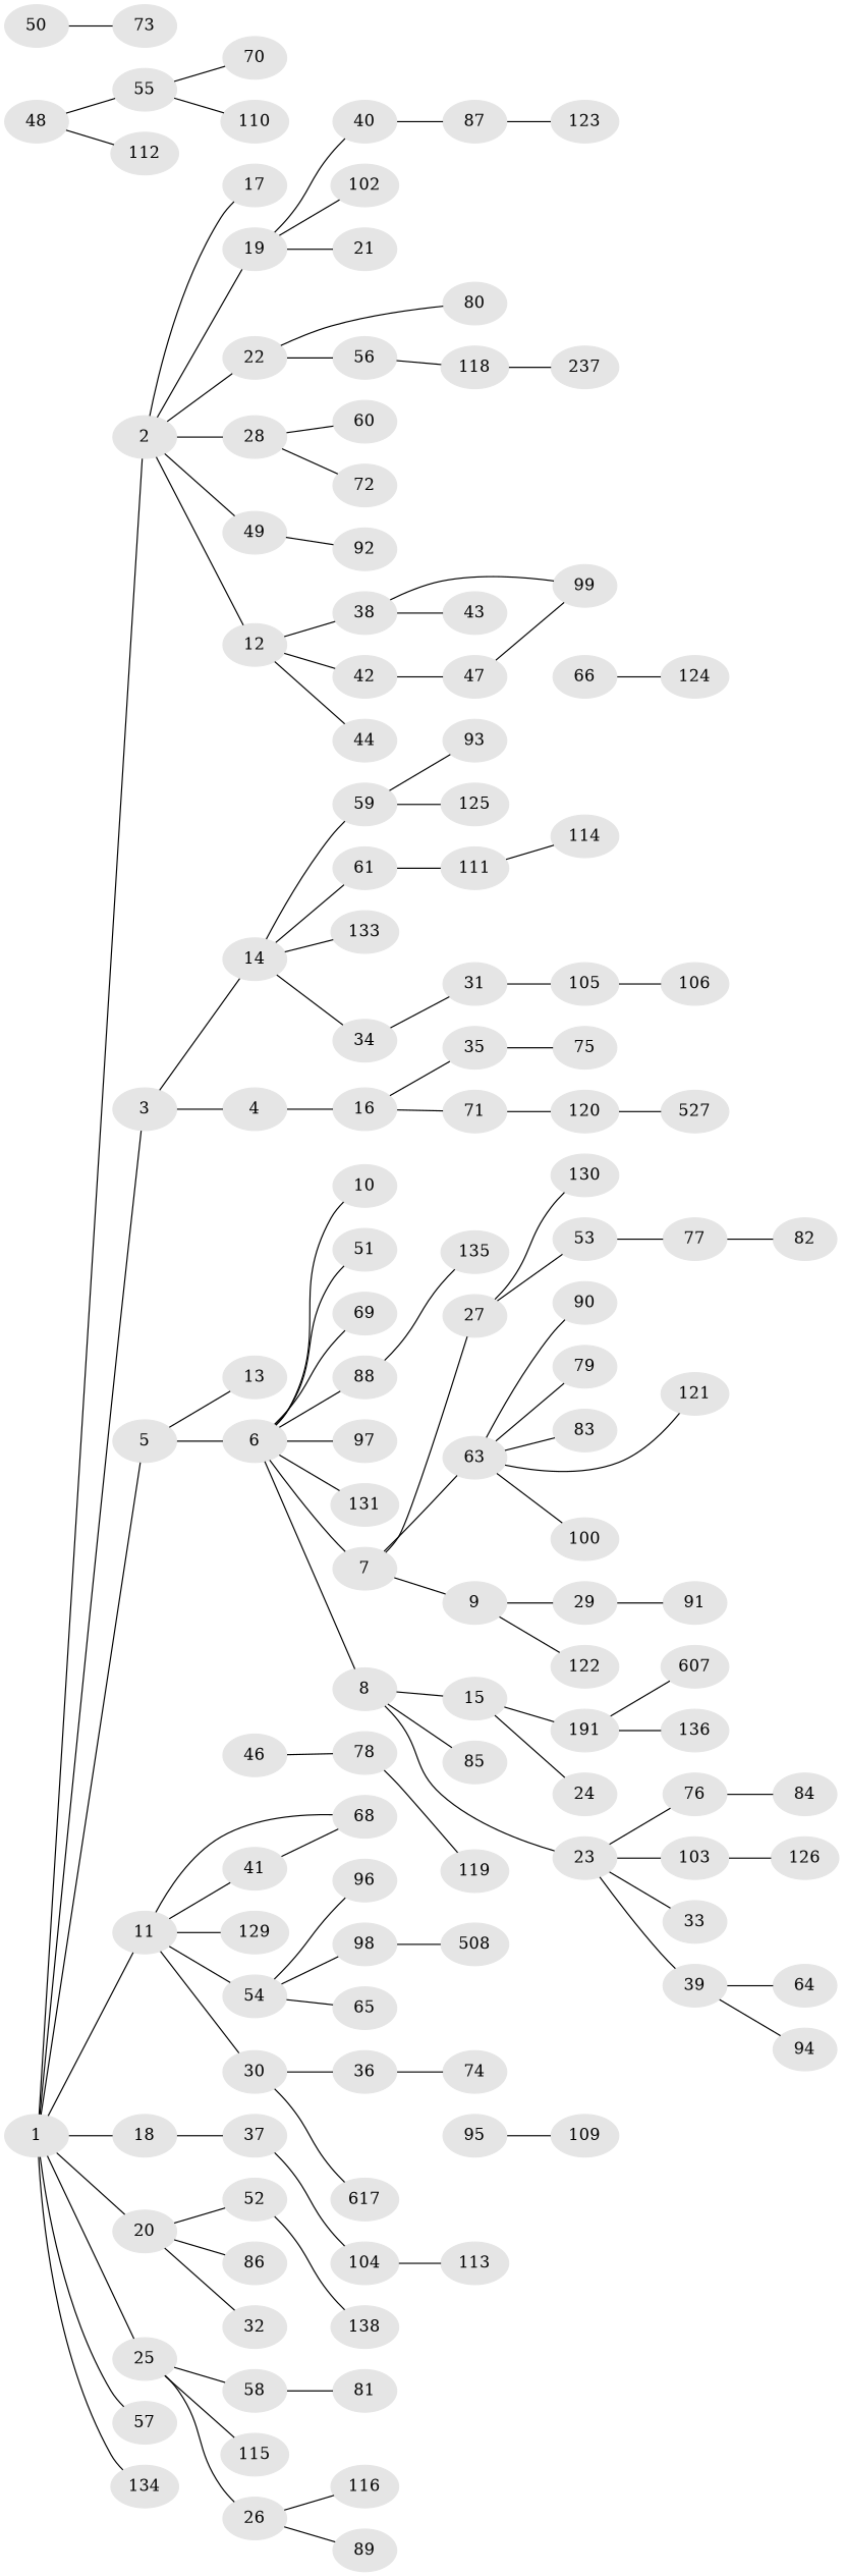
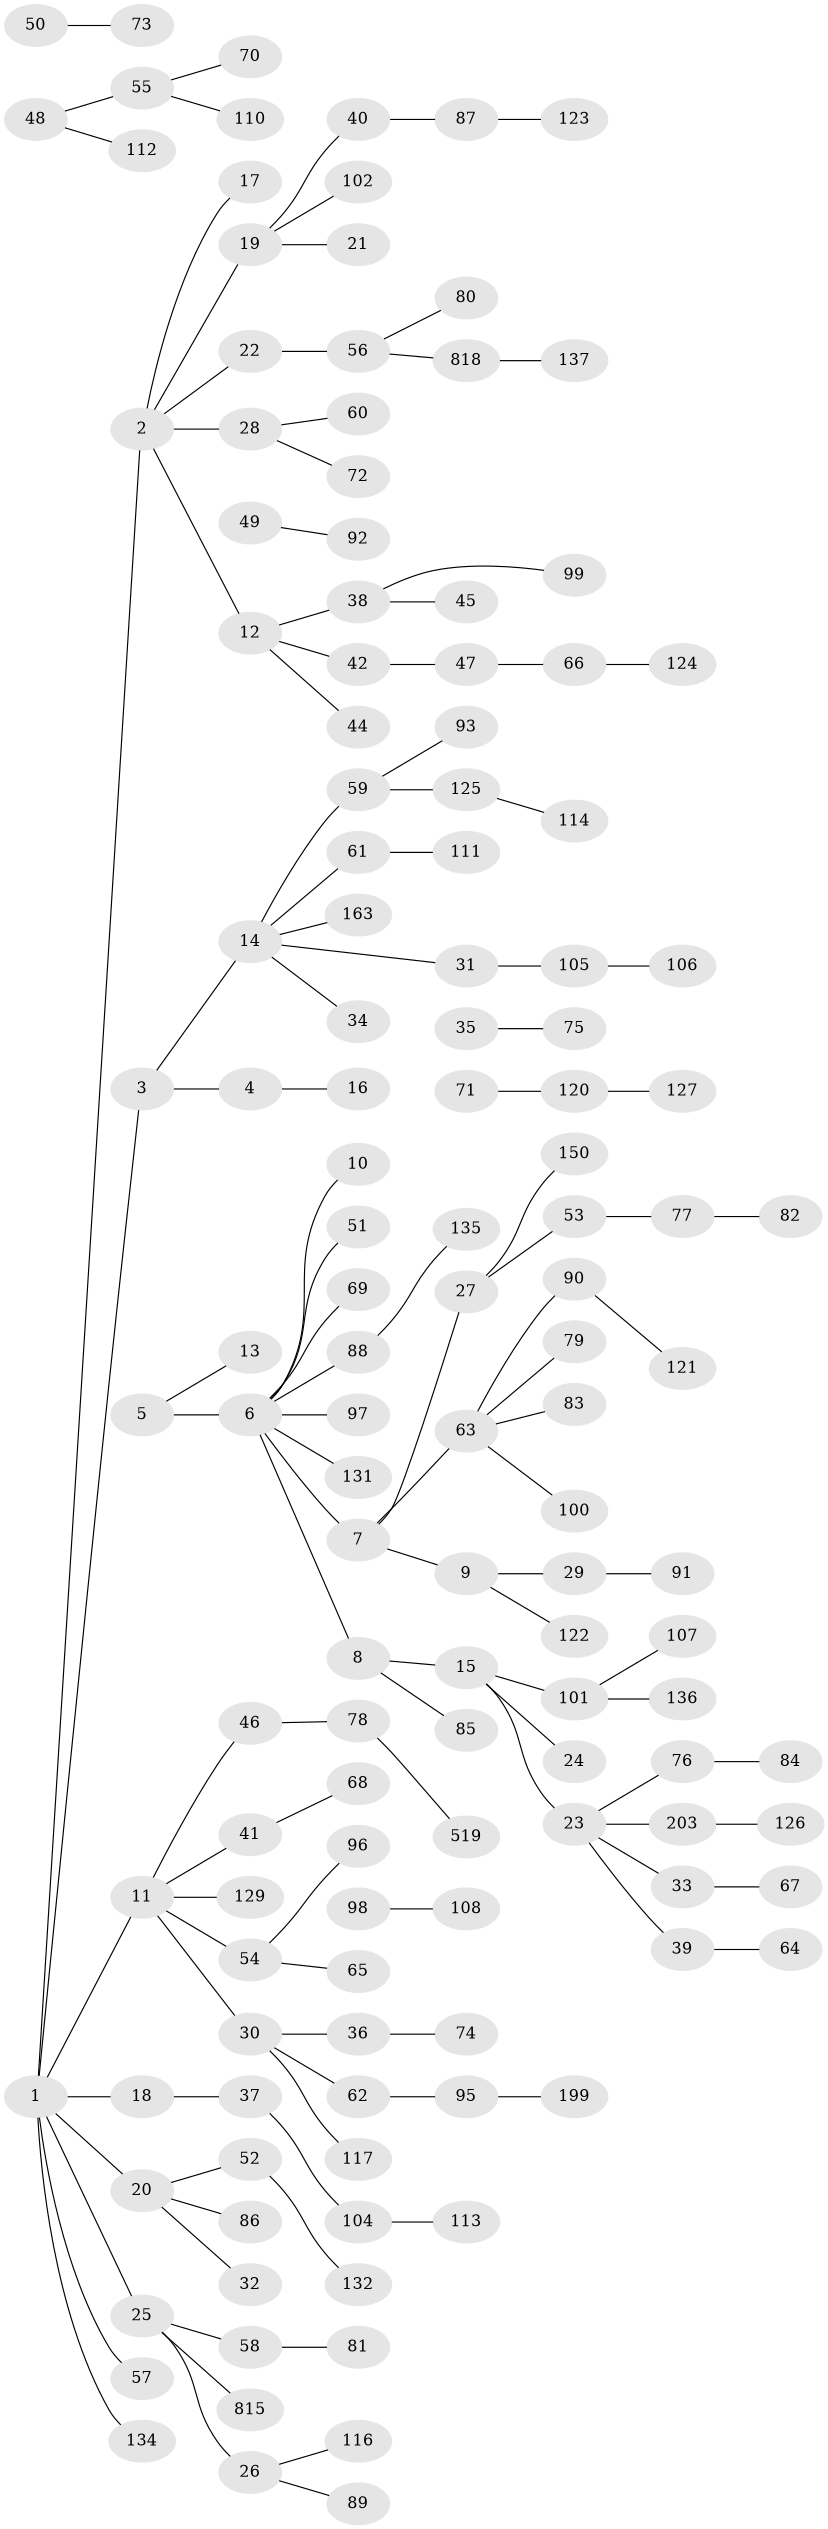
  graph {
    rankdir=LR
    node [color=gray90 style=filled]
    1
    2
    3
    5
    11
    18
    20
    25
    57
    134
    12
    17
    19
    22
    28
    49
    4
    14
    6
    13
    30
    41
    46
    54
    129
    37
    32
    52
    86
    26
    58
-   115
+   115 [label=815]
    38
    42
    44
    21
    40
    102
    56
    60
    72
    92
    16
    31
    34
    59
    61
-   133
+   133 [label=163]
    35
    71
    7
    8
    10
    51
    69
    88
    97
    131
    9
    27
    63
    15
    23
    85
    135
    29
    122
    53
-   130
+   130 [label=150]
    79
    83
    90
    100
    24
-   101 [label=191]
+   101
    33
    39
    76
-   103
+   103 [label=203]
    91
    36
-   117 [label=617]
+   62
+   117
    68
    78
    65
    96
    98
-   43
+   43 [label=45]
    99
    47
    105
    93
    125
    111
-   107 [label=607]
+   107
    136
    75
    120
    104
    87
-   132 [label=138]
+   132
    80
-   118
+   118 [label=818]
+   67
    64
-   94
    84
    126
    89
    116
    81
    77
    74
    95
    106
    113
    123
    66
    48
    55
    112
    50
    73
-   119
+   119 [label=519]
    124
    70
    110
    82
-   108 [label=508]
-   137 [label=237]
+   108
+   137
    114
-   109
+   109 [label=199]
    121
-   127 [label=527]
+   127
    1 -- 2
    1 -- 3
-   1 -- 5
    1 -- 11
    1 -- 18
    1 -- 20
    1 -- 25
    1 -- 57
    1 -- 134
    2 -- 12
    2 -- 17
    2 -- 19
    2 -- 22
    2 -- 28
-   2 -- 49
    3 -- 4
    3 -- 14
    5 -- 6
    5 -- 13
    11 -- 30
    11 -- 41
-   11 -- 68
+   11 -- 46
    11 -- 54
    11 -- 129
    18 -- 37
    20 -- 32
    20 -- 52
    20 -- 86
    25 -- 26
    25 -- 58
    25 -- 115
    12 -- 38
    12 -- 42
    12 -- 44
    19 -- 21
    19 -- 40
    19 -- 102
    22 -- 56
    28 -- 60
    28 -- 72
    49 -- 92
    4 -- 16
-   34 -- 31
+   14 -- 31
    14 -- 34
    14 -- 59
    14 -- 61
    14 -- 133
    6 -- 7
    6 -- 8
    6 -- 10
    6 -- 51
    6 -- 69
    6 -- 88
    6 -- 97
    6 -- 131
    30 -- 36
+   30 -- 62
    30 -- 117
    41 -- 68
    46 -- 78
    54 -- 65
    54 -- 96
-   54 -- 98
    37 -- 104
    52 -- 132
    26 -- 89
    26 -- 116
    58 -- 81
    38 -- 43
    38 -- 99
    42 -- 47
    40 -- 87
-   22 -- 80
+   56 -- 80
    56 -- 118
-   16 -- 35
-   16 -- 71
    31 -- 105
    59 -- 93
    59 -- 125
    61 -- 111
    35 -- 75
    71 -- 120
    7 -- 9
    7 -- 27
    7 -- 63
    8 -- 15
-   8 -- 23
+   15 -- 23
    8 -- 85
    88 -- 135
    9 -- 29
    9 -- 122
    27 -- 53
    27 -- 130
    63 -- 79
    63 -- 83
    63 -- 90
    63 -- 100
    15 -- 24
    15 -- 101
    23 -- 33
    23 -- 39
    23 -- 76
    23 -- 103
    29 -- 91
    53 -- 77
-   63 -- 121
+   90 -- 121
    101 -- 107
    101 -- 136
+   33 -- 67
    39 -- 64
-   39 -- 94
    76 -- 84
    103 -- 126
    36 -- 74
+   62 -- 95
    78 -- 119
    98 -- 108
-   47 -- 99
+   47 -- 66
    105 -- 106
-   111 -- 114
+   125 -- 114
    120 -- 127
    104 -- 113
    87 -- 123
    118 -- 137
    77 -- 82
    95 -- 109
    66 -- 124
    48 -- 55
    48 -- 112
    55 -- 70
    55 -- 110
    50 -- 73
  }
